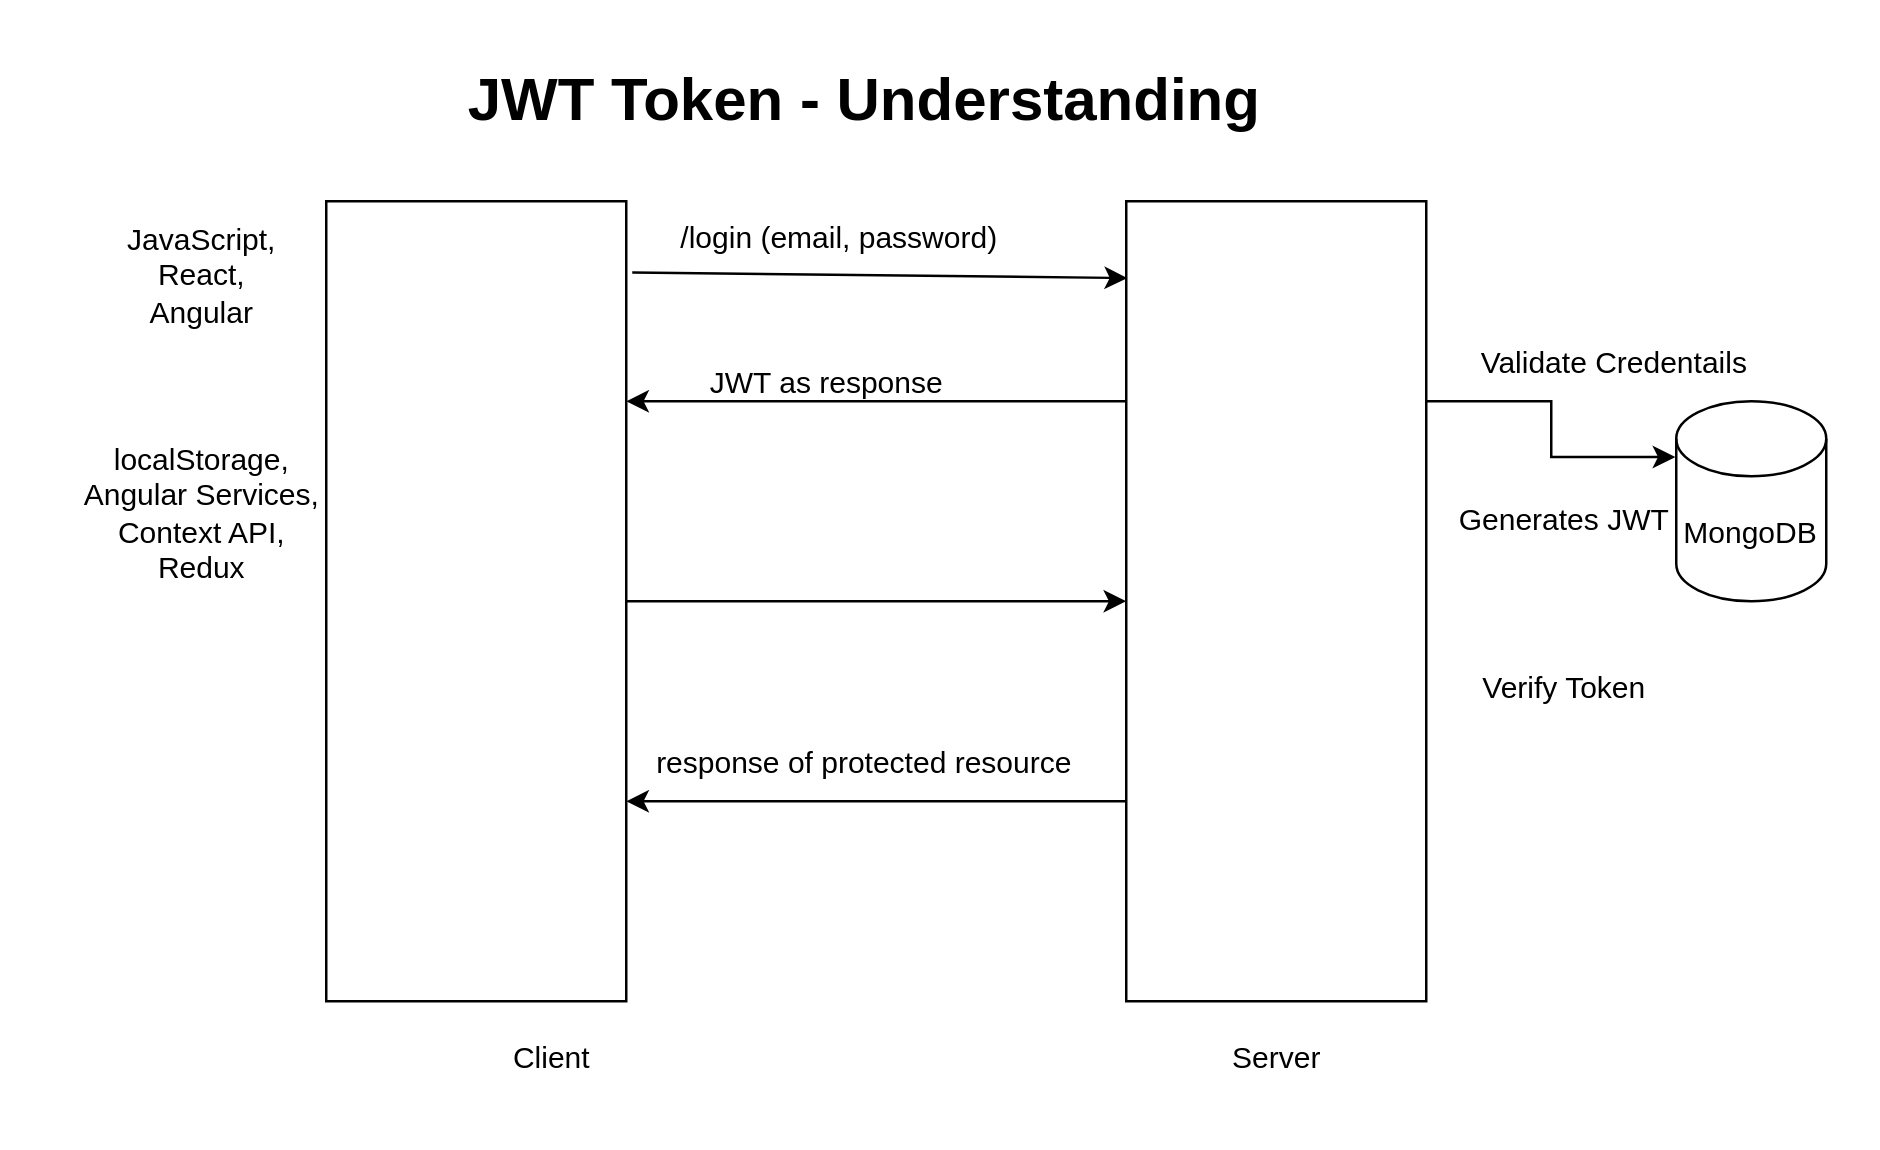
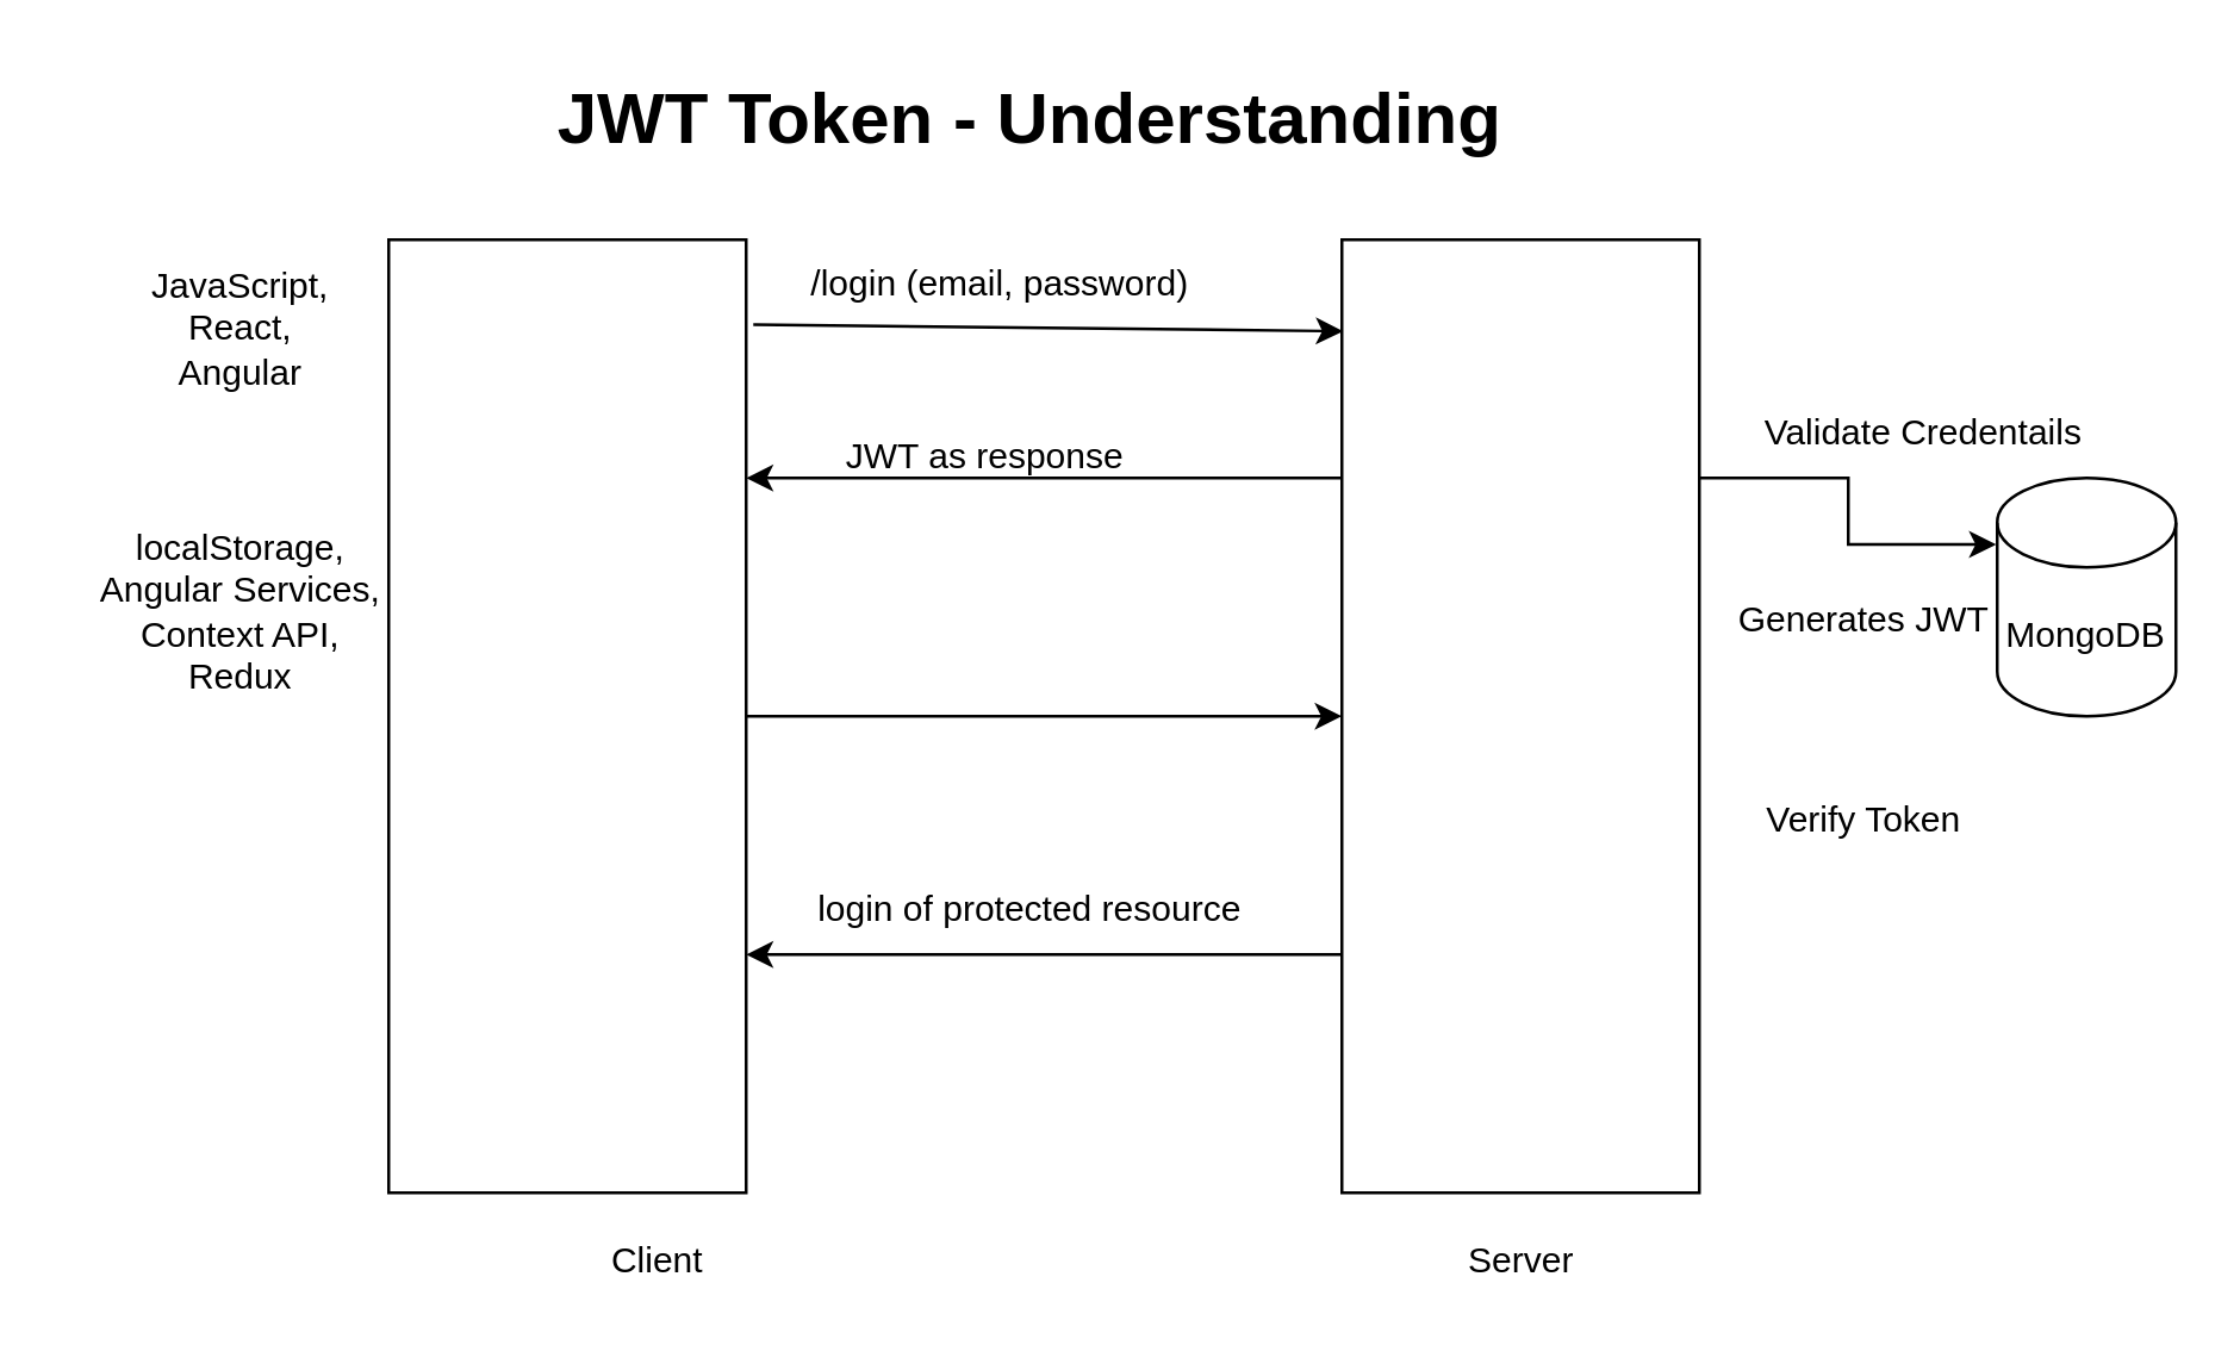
  <mxCell id="0" />
  <mxCell id="1" parent="0" />
  <mxCell id="2" style="edgeStyle=orthogonalEdgeStyle;rounded=0;orthogonalLoop=1;jettySize=auto;html=1;exitX=1;exitY=0.5;exitDx=0;exitDy=0;entryX=0;entryY=0.5;entryDx=0;entryDy=0;" edge="1" parent="1" source="3" target="6"><mxGeometry relative="1" as="geometry" /></mxCell>
  <mxCell id="3" value="" style="rounded=0;whiteSpace=wrap;html=1;" vertex="1" parent="1"><mxGeometry x="130" y="80" width="120" height="320" as="geometry" /></mxCell>
  <mxCell id="4" style="edgeStyle=orthogonalEdgeStyle;rounded=0;orthogonalLoop=1;jettySize=auto;html=1;exitX=0;exitY=0.25;exitDx=0;exitDy=0;entryX=1;entryY=0.25;entryDx=0;entryDy=0;" edge="1" parent="1" source="6" target="3"><mxGeometry relative="1" as="geometry" /></mxCell>
  <mxCell id="5" style="edgeStyle=orthogonalEdgeStyle;rounded=0;orthogonalLoop=1;jettySize=auto;html=1;exitX=0;exitY=0.75;exitDx=0;exitDy=0;entryX=1;entryY=0.75;entryDx=0;entryDy=0;" edge="1" parent="1" source="6" target="3"><mxGeometry relative="1" as="geometry" /></mxCell>
  <mxCell id="6" value="" style="rounded=0;whiteSpace=wrap;html=1;" vertex="1" parent="1"><mxGeometry x="450" y="80" width="120" height="320" as="geometry" /></mxCell>
  <mxCell id="7" value="Client" style="text;html=1;align=center;verticalAlign=middle;resizable=0;points=[];autosize=1;strokeColor=none;fillColor=none;" vertex="1" parent="1"><mxGeometry x="195" y="408" width="50" height="30" as="geometry" /></mxCell>
  <mxCell id="8" value="Server" style="text;html=1;align=center;verticalAlign=middle;resizable=0;points=[];autosize=1;strokeColor=none;fillColor=none;" vertex="1" parent="1"><mxGeometry x="480" y="408" width="60" height="30" as="geometry" /></mxCell>
  <mxCell id="9" value="JavaScript,&lt;div&gt;React,&lt;/div&gt;&lt;div&gt;Angular&lt;/div&gt;" style="text;html=1;align=center;verticalAlign=middle;resizable=0;points=[];autosize=1;strokeColor=none;fillColor=none;" vertex="1" parent="1"><mxGeometry x="40" y="80" width="80" height="60" as="geometry" /></mxCell>
  <mxCell id="10" value="" style="endArrow=classic;html=1;rounded=0;exitX=1.02;exitY=0.089;exitDx=0;exitDy=0;exitPerimeter=0;entryX=0.003;entryY=0.096;entryDx=0;entryDy=0;entryPerimeter=0;" edge="1" parent="1" source="3" target="6"><mxGeometry width="50" height="50" relative="1" as="geometry"><mxPoint x="370" y="250" as="sourcePoint" /><mxPoint x="420" y="200" as="targetPoint" /></mxGeometry></mxCell>
  <mxCell id="11" value="/login (email, password)" style="text;html=1;align=center;verticalAlign=middle;resizable=0;points=[];autosize=1;strokeColor=none;fillColor=none;" vertex="1" parent="1"><mxGeometry x="260" y="80" width="150" height="30" as="geometry" /></mxCell>
  <mxCell id="12" value="MongoDB" style="shape=cylinder3;whiteSpace=wrap;html=1;boundedLbl=1;backgroundOutline=1;size=15;" vertex="1" parent="1"><mxGeometry x="670" y="160" width="60" height="80" as="geometry" /></mxCell>
  <mxCell id="13" style="edgeStyle=orthogonalEdgeStyle;rounded=0;orthogonalLoop=1;jettySize=auto;html=1;exitX=1;exitY=0.25;exitDx=0;exitDy=0;entryX=-0.006;entryY=0.279;entryDx=0;entryDy=0;entryPerimeter=0;" edge="1" parent="1" source="6" target="12"><mxGeometry relative="1" as="geometry" /></mxCell>
  <mxCell id="14" value="Validate Credentails" style="text;html=1;align=center;verticalAlign=middle;resizable=0;points=[];autosize=1;strokeColor=none;fillColor=none;" vertex="1" parent="1"><mxGeometry x="580" y="130" width="130" height="30" as="geometry" /></mxCell>
  <mxCell id="15" value="Generates JWT" style="text;html=1;align=center;verticalAlign=middle;resizable=0;points=[];autosize=1;strokeColor=none;fillColor=none;" vertex="1" parent="1"><mxGeometry x="570" y="193" width="110" height="30" as="geometry" /></mxCell>
  <mxCell id="16" value="JWT as response" style="text;html=1;align=center;verticalAlign=middle;resizable=0;points=[];autosize=1;strokeColor=none;fillColor=none;" vertex="1" parent="1"><mxGeometry x="270" y="138" width="120" height="30" as="geometry" /></mxCell>
  <mxCell id="17" value="localStorage,&lt;div&gt;Angular Services,&lt;/div&gt;&lt;div&gt;Context API,&lt;/div&gt;&lt;div&gt;Redux&lt;/div&gt;" style="text;html=1;align=center;verticalAlign=middle;resizable=0;points=[];autosize=1;strokeColor=none;fillColor=none;" vertex="1" parent="1"><mxGeometry x="20" y="170" width="120" height="70" as="geometry" /></mxCell>
  <mxCell id="18" value="Verify Token" style="text;html=1;align=center;verticalAlign=middle;resizable=0;points=[];autosize=1;strokeColor=none;fillColor=none;" vertex="1" parent="1"><mxGeometry x="580" y="260" width="90" height="30" as="geometry" /></mxCell>
- <mxCell id="19" value="response of protected resource" style="text;html=1;align=center;verticalAlign=middle;resizable=0;points=[];autosize=1;strokeColor=none;fillColor=none;" vertex="1" parent="1"><mxGeometry x="250" y="290" width="190" height="30" as="geometry" /></mxCell>
+ <mxCell id="19" value="login of protected resource" style="text;html=1;align=center;verticalAlign=middle;resizable=0;points=[];autosize=1;strokeColor=none;fillColor=none;" vertex="1" parent="1"><mxGeometry x="250" y="290" width="190" height="30" as="geometry" /></mxCell>
  <mxCell id="20" value="JWT Token - Understanding" style="text;strokeColor=none;fillColor=none;html=1;fontSize=24;fontStyle=1;verticalAlign=middle;align=center;" vertex="1" parent="1"><mxGeometry x="295" y="20" width="100" height="40" as="geometry" /></mxCell>
